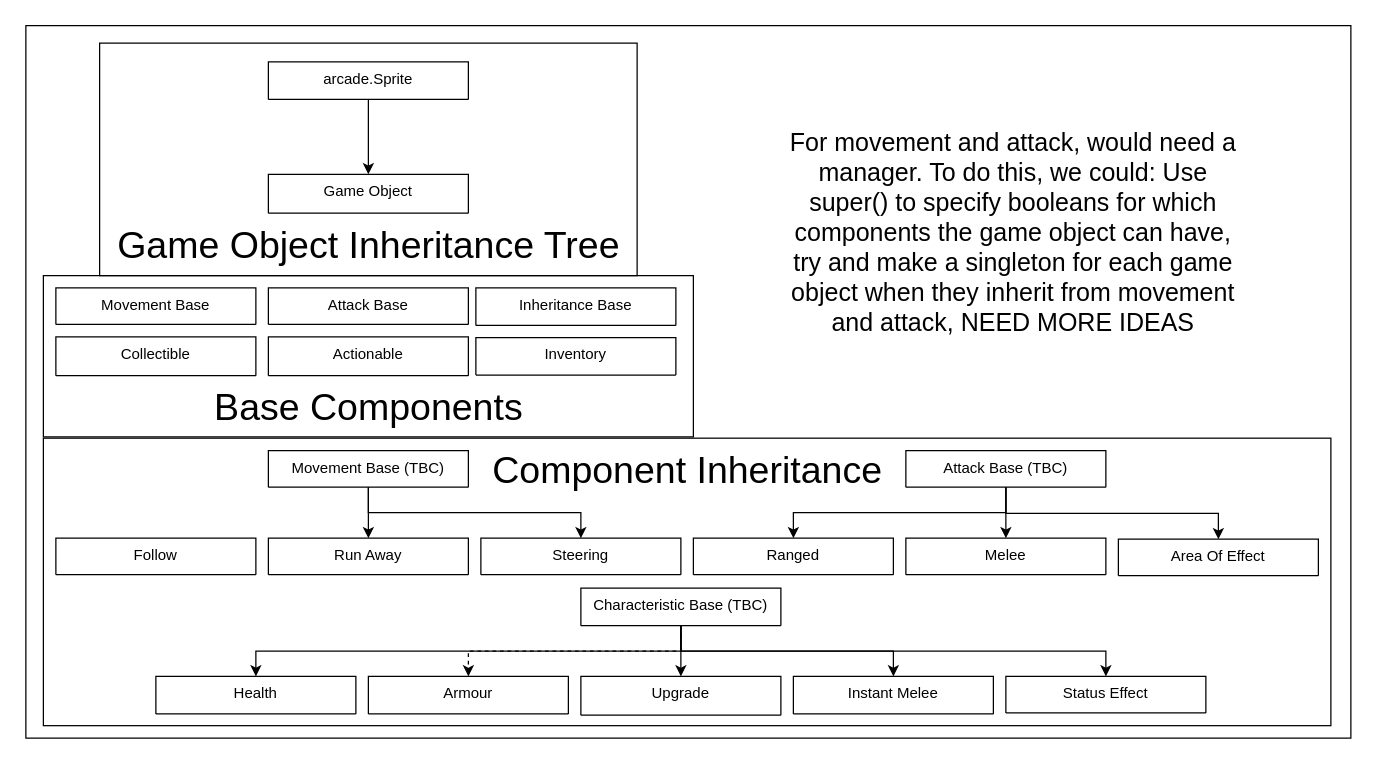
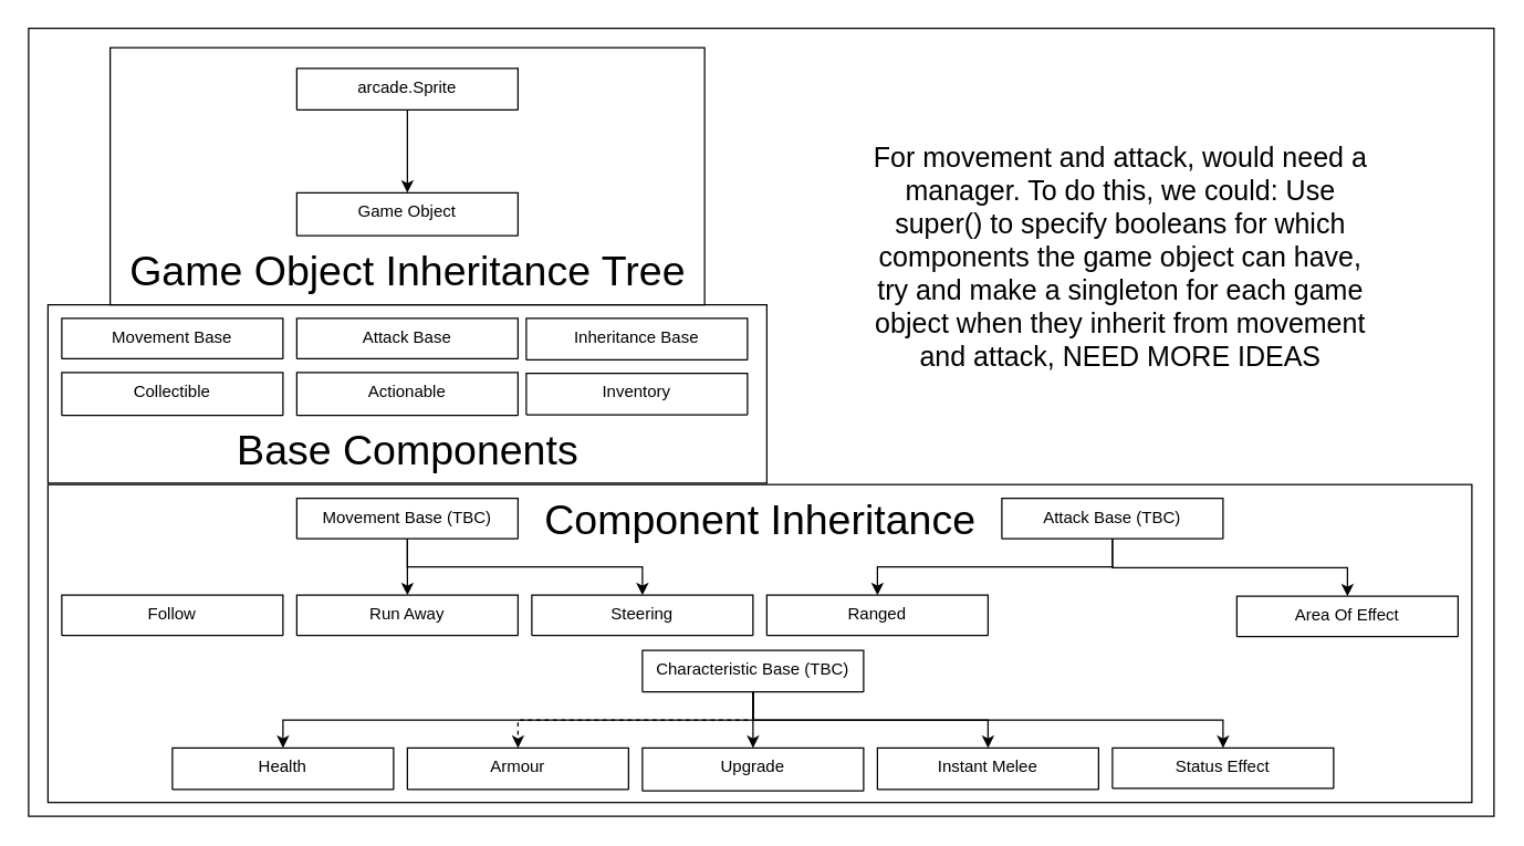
  <mxCell id="0" />
  <mxCell id="1" parent="0" />
  <mxCell id="2" value="" style="group" parent="1" vertex="1" connectable="0"><mxGeometry x="20" y="20" width="1060" height="570" as="geometry" /></mxCell>
  <mxCell id="3" value="" style="rounded=0;whiteSpace=wrap;html=1;fontSize=20;" parent="2" vertex="1"><mxGeometry width="1060" height="570" as="geometry" /></mxCell>
  <mxCell id="4" value="For movement and attack, would need a manager. To do this, we could: Use super() to specify booleans for which components the game object can have, try and make a singleton for each game object when they inherit from movement and attack, NEED MORE IDEAS" style="text;html=1;strokeColor=none;fillColor=none;align=center;verticalAlign=middle;whiteSpace=wrap;rounded=0;fontSize=20;" parent="2" vertex="1"><mxGeometry x="610" y="80" width="360" height="170" as="geometry" /></mxCell>
  <mxCell id="5" value="" style="group" parent="2" vertex="1" connectable="0"><mxGeometry x="14" y="200" width="520" height="130.041" as="geometry" /></mxCell>
  <mxCell id="6" value="" style="rounded=0;whiteSpace=wrap;html=1;container=0;" parent="5" vertex="1"><mxGeometry width="520" height="129" as="geometry" /></mxCell>
  <mxCell id="7" value="Movement Base" style="swimlane;fontStyle=0;align=center;verticalAlign=top;childLayout=stackLayout;horizontal=1;startSize=88;horizontalStack=0;resizeParent=1;resizeLast=0;collapsible=1;marginBottom=0;rounded=0;shadow=0;strokeWidth=1;container=0;" parent="5" vertex="1"><mxGeometry x="10" y="9.81" width="160" height="29.19" as="geometry"><mxRectangle x="230" y="140" width="160" height="26" as="alternateBounds" /></mxGeometry></mxCell>
  <mxCell id="8" value="Attack Base" style="swimlane;fontStyle=0;align=center;verticalAlign=top;childLayout=stackLayout;horizontal=1;startSize=88;horizontalStack=0;resizeParent=1;resizeLast=0;collapsible=1;marginBottom=0;rounded=0;shadow=0;strokeWidth=1;container=0;" parent="5" vertex="1"><mxGeometry x="180" y="9.81" width="160" height="29.19" as="geometry"><mxRectangle x="230" y="140" width="160" height="26" as="alternateBounds" /></mxGeometry></mxCell>
  <mxCell id="9" value="Collectible" style="swimlane;fontStyle=0;align=center;verticalAlign=top;childLayout=stackLayout;horizontal=1;startSize=88;horizontalStack=0;resizeParent=1;resizeLast=0;collapsible=1;marginBottom=0;rounded=0;shadow=0;strokeWidth=1;container=0;" parent="5" vertex="1"><mxGeometry x="10" y="49" width="160" height="31.04" as="geometry"><mxRectangle x="230" y="140" width="160" height="26" as="alternateBounds" /></mxGeometry></mxCell>
  <mxCell id="10" value="Actionable" style="swimlane;fontStyle=0;align=center;verticalAlign=top;childLayout=stackLayout;horizontal=1;startSize=88;horizontalStack=0;resizeParent=1;resizeLast=0;collapsible=1;marginBottom=0;rounded=0;shadow=0;strokeWidth=1;container=0;" parent="5" vertex="1"><mxGeometry x="180" y="49" width="160" height="31.04" as="geometry"><mxRectangle x="230" y="140" width="160" height="26" as="alternateBounds" /></mxGeometry></mxCell>
  <mxCell id="11" value="Base Components" style="text;html=1;align=center;verticalAlign=middle;resizable=0;points=[];autosize=1;strokeColor=none;fillColor=none;fontSize=30;container=0;" parent="5" vertex="1"><mxGeometry x="125" y="80.041" width="270" height="50" as="geometry" /></mxCell>
  <mxCell id="12" value="Inventory" style="swimlane;fontStyle=0;align=center;verticalAlign=top;childLayout=stackLayout;horizontal=1;startSize=88;horizontalStack=0;resizeParent=1;resizeLast=0;collapsible=1;marginBottom=0;rounded=0;shadow=0;strokeWidth=1;container=0;" parent="5" vertex="1"><mxGeometry x="346" y="49.52" width="160" height="30" as="geometry"><mxRectangle x="230" y="140" width="160" height="26" as="alternateBounds" /></mxGeometry></mxCell>
  <mxCell id="13" value="Inheritance Base" style="swimlane;fontStyle=0;align=center;verticalAlign=top;childLayout=stackLayout;horizontal=1;startSize=30;horizontalStack=0;resizeParent=1;resizeLast=0;collapsible=1;marginBottom=0;rounded=0;shadow=0;strokeWidth=1;container=0;" parent="5" vertex="1"><mxGeometry x="346" y="9.81" width="160" height="30" as="geometry"><mxRectangle x="230" y="140" width="160" height="26" as="alternateBounds" /></mxGeometry></mxCell>
  <mxCell id="14" value="" style="group" parent="2" vertex="1" connectable="0"><mxGeometry x="59" y="14" width="430" height="186" as="geometry" /></mxCell>
  <mxCell id="15" value="" style="rounded=0;whiteSpace=wrap;html=1;container=0;" parent="14" vertex="1"><mxGeometry width="430" height="186" as="geometry" /></mxCell>
  <mxCell id="16" value="Game Object" style="swimlane;fontStyle=0;align=center;verticalAlign=top;childLayout=stackLayout;horizontal=1;startSize=51;horizontalStack=0;resizeParent=1;resizeLast=0;collapsible=1;marginBottom=0;rounded=0;shadow=0;strokeWidth=1;container=0;" parent="14" vertex="1"><mxGeometry x="135" y="105" width="160" height="31" as="geometry"><mxRectangle x="230" y="140" width="160" height="26" as="alternateBounds" /></mxGeometry></mxCell>
  <mxCell id="17" value="arcade.Sprite" style="swimlane;fontStyle=0;align=center;verticalAlign=top;childLayout=stackLayout;horizontal=1;startSize=50;horizontalStack=0;resizeParent=1;resizeLast=0;collapsible=1;marginBottom=0;rounded=0;shadow=0;strokeWidth=1;container=0;" parent="14" vertex="1"><mxGeometry x="135" y="15" width="160" height="30" as="geometry"><mxRectangle x="230" y="140" width="160" height="26" as="alternateBounds" /></mxGeometry></mxCell>
  <mxCell id="18" value="" style="edgeStyle=orthogonalEdgeStyle;rounded=0;orthogonalLoop=1;jettySize=auto;html=1;startArrow=classic;startFill=1;endArrow=none;endFill=0;" parent="14" source="16" target="17" edge="1"><mxGeometry relative="1" as="geometry" /></mxCell>
  <mxCell id="19" value="Game Object Inheritance Tree" style="text;html=1;align=center;verticalAlign=middle;resizable=0;points=[];autosize=1;strokeColor=none;fillColor=none;fontSize=30;container=0;" parent="14" vertex="1"><mxGeometry y="136" width="430" height="50" as="geometry" /></mxCell>
  <mxCell id="20" value="" style="group" parent="2" vertex="1" connectable="0"><mxGeometry x="14" y="330.04" width="1030" height="230" as="geometry" /></mxCell>
  <mxCell id="21" value="" style="rounded=0;whiteSpace=wrap;html=1;" parent="20" vertex="1"><mxGeometry width="1030" height="230" as="geometry" /></mxCell>
  <mxCell id="22" value="" style="group" parent="20" vertex="1" connectable="0"><mxGeometry x="10" y="10" width="1010" height="211.62" as="geometry" /></mxCell>
  <mxCell id="23" value="" style="group" parent="22" vertex="1" connectable="0"><mxGeometry x="510" width="500" height="100" as="geometry" /></mxCell>
  <mxCell id="24" value="Attack Base (TBC)" style="swimlane;fontStyle=0;align=center;verticalAlign=top;childLayout=stackLayout;horizontal=1;startSize=88;horizontalStack=0;resizeParent=1;resizeLast=0;collapsible=1;marginBottom=0;rounded=0;shadow=0;strokeWidth=1;container=0;" parent="23" vertex="1"><mxGeometry x="170" width="160" height="29.19" as="geometry"><mxRectangle x="230" y="140" width="160" height="26" as="alternateBounds" /></mxGeometry></mxCell>
- <mxCell id="25" value="Melee" style="swimlane;fontStyle=0;align=center;verticalAlign=top;childLayout=stackLayout;horizontal=1;startSize=88;horizontalStack=0;resizeParent=1;resizeLast=0;collapsible=1;marginBottom=0;rounded=0;shadow=0;strokeWidth=1;container=0;" parent="23" vertex="1"><mxGeometry x="170" y="70" width="160" height="29.19" as="geometry"><mxRectangle x="230" y="140" width="160" height="26" as="alternateBounds" /></mxGeometry></mxCell>
- <mxCell id="26" style="edgeStyle=orthogonalEdgeStyle;rounded=0;orthogonalLoop=1;jettySize=auto;html=1;exitX=0.5;exitY=1;exitDx=0;exitDy=0;entryX=0.5;entryY=0;entryDx=0;entryDy=0;" parent="23" source="24" target="25" edge="1"><mxGeometry relative="1" as="geometry" /></mxCell>
  <mxCell id="27" value="Ranged" style="swimlane;fontStyle=0;align=center;verticalAlign=top;childLayout=stackLayout;horizontal=1;startSize=88;horizontalStack=0;resizeParent=1;resizeLast=0;collapsible=1;marginBottom=0;rounded=0;shadow=0;strokeWidth=1;container=0;" parent="23" vertex="1"><mxGeometry y="70" width="160" height="29.19" as="geometry"><mxRectangle x="230" y="140" width="160" height="26" as="alternateBounds" /></mxGeometry></mxCell>
  <mxCell id="28" style="edgeStyle=orthogonalEdgeStyle;rounded=0;orthogonalLoop=1;jettySize=auto;html=1;exitX=0.5;exitY=1;exitDx=0;exitDy=0;entryX=0.5;entryY=0;entryDx=0;entryDy=0;" parent="23" source="24" target="27" edge="1"><mxGeometry relative="1" as="geometry" /></mxCell>
  <mxCell id="29" value="Area Of Effect" style="swimlane;fontStyle=0;align=center;verticalAlign=top;childLayout=stackLayout;horizontal=1;startSize=88;horizontalStack=0;resizeParent=1;resizeLast=0;collapsible=1;marginBottom=0;rounded=0;shadow=0;strokeWidth=1;container=0;" parent="23" vertex="1"><mxGeometry x="340" y="70.81" width="160" height="29.19" as="geometry"><mxRectangle x="230" y="140" width="160" height="26" as="alternateBounds" /></mxGeometry></mxCell>
  <mxCell id="30" style="edgeStyle=orthogonalEdgeStyle;rounded=0;orthogonalLoop=1;jettySize=auto;html=1;exitX=0.5;exitY=1;exitDx=0;exitDy=0;entryX=0.5;entryY=0;entryDx=0;entryDy=0;" parent="23" source="24" target="29" edge="1"><mxGeometry relative="1" as="geometry" /></mxCell>
  <mxCell id="31" value="" style="group" parent="22" vertex="1" connectable="0"><mxGeometry x="80" y="110.0" width="840" height="101.62" as="geometry" /></mxCell>
  <mxCell id="32" value="Status Effect" style="swimlane;fontStyle=0;align=center;verticalAlign=top;childLayout=stackLayout;horizontal=1;startSize=88;horizontalStack=0;resizeParent=1;resizeLast=0;collapsible=1;marginBottom=0;rounded=0;shadow=0;strokeWidth=1;container=0;" parent="31" vertex="1"><mxGeometry x="680" y="70.58" width="160" height="29.19" as="geometry"><mxRectangle x="230" y="140" width="160" height="26" as="alternateBounds" /></mxGeometry></mxCell>
  <mxCell id="33" value="Upgrade" style="swimlane;fontStyle=0;align=center;verticalAlign=top;childLayout=stackLayout;horizontal=1;startSize=88;horizontalStack=0;resizeParent=1;resizeLast=0;collapsible=1;marginBottom=0;rounded=0;shadow=0;strokeWidth=1;container=0;" parent="31" vertex="1"><mxGeometry x="340" y="70.58" width="160" height="31.04" as="geometry"><mxRectangle x="230" y="140" width="160" height="26" as="alternateBounds" /></mxGeometry></mxCell>
  <mxCell id="34" value="Instant Melee" style="swimlane;fontStyle=0;align=center;verticalAlign=top;childLayout=stackLayout;horizontal=1;startSize=88;horizontalStack=0;resizeParent=1;resizeLast=0;collapsible=1;marginBottom=0;rounded=0;shadow=0;strokeWidth=1;container=0;" parent="31" vertex="1"><mxGeometry x="510" y="70.58" width="160" height="30" as="geometry"><mxRectangle x="230" y="140" width="160" height="26" as="alternateBounds" /></mxGeometry></mxCell>
  <mxCell id="35" value="Health" style="swimlane;fontStyle=0;align=center;verticalAlign=top;childLayout=stackLayout;horizontal=1;startSize=88;horizontalStack=0;resizeParent=1;resizeLast=0;collapsible=1;marginBottom=0;rounded=0;shadow=0;strokeWidth=1;container=0;" parent="31" vertex="1"><mxGeometry y="70.58" width="160" height="30" as="geometry"><mxRectangle x="230" y="140" width="160" height="26" as="alternateBounds" /></mxGeometry></mxCell>
  <mxCell id="36" value="Armour" style="swimlane;fontStyle=0;align=center;verticalAlign=top;childLayout=stackLayout;horizontal=1;startSize=88;horizontalStack=0;resizeParent=1;resizeLast=0;collapsible=1;marginBottom=0;rounded=0;shadow=0;strokeWidth=1;container=0;" parent="31" vertex="1"><mxGeometry x="170" y="70.58" width="160" height="30" as="geometry"><mxRectangle x="230" y="140" width="160" height="26" as="alternateBounds" /></mxGeometry></mxCell>
  <mxCell id="37" style="edgeStyle=orthogonalEdgeStyle;rounded=0;orthogonalLoop=1;jettySize=auto;html=1;exitX=0.5;exitY=1;exitDx=0;exitDy=0;entryX=0.5;entryY=0;entryDx=0;entryDy=0;" parent="31" source="42" target="33" edge="1"><mxGeometry relative="1" as="geometry" /></mxCell>
  <mxCell id="38" style="edgeStyle=orthogonalEdgeStyle;rounded=0;orthogonalLoop=1;jettySize=auto;html=1;exitX=0.5;exitY=1;exitDx=0;exitDy=0;entryX=0.5;entryY=0;entryDx=0;entryDy=0;dashed=1;" parent="31" source="42" target="36" edge="1"><mxGeometry relative="1" as="geometry" /></mxCell>
  <mxCell id="39" style="edgeStyle=orthogonalEdgeStyle;rounded=0;orthogonalLoop=1;jettySize=auto;html=1;exitX=0.5;exitY=1;exitDx=0;exitDy=0;entryX=0.5;entryY=0;entryDx=0;entryDy=0;" parent="31" source="42" target="35" edge="1"><mxGeometry relative="1" as="geometry" /></mxCell>
  <mxCell id="40" style="edgeStyle=orthogonalEdgeStyle;rounded=0;orthogonalLoop=1;jettySize=auto;html=1;exitX=0.5;exitY=1;exitDx=0;exitDy=0;entryX=0.5;entryY=0;entryDx=0;entryDy=0;" parent="31" source="42" target="34" edge="1"><mxGeometry relative="1" as="geometry" /></mxCell>
  <mxCell id="41" style="edgeStyle=orthogonalEdgeStyle;rounded=0;orthogonalLoop=1;jettySize=auto;html=1;exitX=0.5;exitY=1;exitDx=0;exitDy=0;entryX=0.5;entryY=0;entryDx=0;entryDy=0;" parent="31" source="42" target="32" edge="1"><mxGeometry relative="1" as="geometry" /></mxCell>
  <mxCell id="42" value="Characteristic Base (TBC)" style="swimlane;fontStyle=0;align=center;verticalAlign=top;childLayout=stackLayout;horizontal=1;startSize=30;horizontalStack=0;resizeParent=1;resizeLast=0;collapsible=1;marginBottom=0;rounded=0;shadow=0;strokeWidth=1;container=0;" parent="31" vertex="1"><mxGeometry x="340" width="160" height="30" as="geometry"><mxRectangle x="230" y="140" width="160" height="26" as="alternateBounds" /></mxGeometry></mxCell>
  <mxCell id="43" value="" style="group" parent="22" vertex="1" connectable="0"><mxGeometry width="500" height="99.19" as="geometry" /></mxCell>
  <mxCell id="44" value="Movement Base (TBC)" style="swimlane;fontStyle=0;align=center;verticalAlign=top;childLayout=stackLayout;horizontal=1;startSize=88;horizontalStack=0;resizeParent=1;resizeLast=0;collapsible=1;marginBottom=0;rounded=0;shadow=0;strokeWidth=1;container=0;" parent="43" vertex="1"><mxGeometry x="170" width="160" height="29.19" as="geometry"><mxRectangle x="230" y="140" width="160" height="26" as="alternateBounds" /></mxGeometry></mxCell>
  <mxCell id="45" value="Follow" style="swimlane;fontStyle=0;align=center;verticalAlign=top;childLayout=stackLayout;horizontal=1;startSize=88;horizontalStack=0;resizeParent=1;resizeLast=0;collapsible=1;marginBottom=0;rounded=0;shadow=0;strokeWidth=1;container=0;" parent="43" vertex="1"><mxGeometry y="70" width="160" height="29.19" as="geometry"><mxRectangle x="230" y="140" width="160" height="26" as="alternateBounds" /></mxGeometry></mxCell>
  <mxCell id="46" value="Run Away" style="swimlane;fontStyle=0;align=center;verticalAlign=top;childLayout=stackLayout;horizontal=1;startSize=88;horizontalStack=0;resizeParent=1;resizeLast=0;collapsible=1;marginBottom=0;rounded=0;shadow=0;strokeWidth=1;container=0;" parent="43" vertex="1"><mxGeometry x="170" y="70" width="160" height="29.19" as="geometry"><mxRectangle x="230" y="140" width="160" height="26" as="alternateBounds" /></mxGeometry></mxCell>
  <mxCell id="47" style="edgeStyle=orthogonalEdgeStyle;rounded=0;orthogonalLoop=1;jettySize=auto;html=1;exitX=0.5;exitY=1;exitDx=0;exitDy=0;entryX=0.5;entryY=0;entryDx=0;entryDy=0;" parent="43" source="44" target="46" edge="1"><mxGeometry relative="1" as="geometry" /></mxCell>
  <mxCell id="48" value="Steering" style="swimlane;fontStyle=0;align=center;verticalAlign=top;childLayout=stackLayout;horizontal=1;startSize=88;horizontalStack=0;resizeParent=1;resizeLast=0;collapsible=1;marginBottom=0;rounded=0;shadow=0;strokeWidth=1;container=0;" parent="43" vertex="1"><mxGeometry x="340" y="70" width="160" height="29.19" as="geometry"><mxRectangle x="230" y="140" width="160" height="26" as="alternateBounds" /></mxGeometry></mxCell>
  <mxCell id="49" style="edgeStyle=orthogonalEdgeStyle;rounded=0;orthogonalLoop=1;jettySize=auto;html=1;exitX=0.5;exitY=1;exitDx=0;exitDy=0;entryX=0.5;entryY=0;entryDx=0;entryDy=0;" parent="43" source="44" target="48" edge="1"><mxGeometry relative="1" as="geometry" /></mxCell>
  <mxCell id="50" value="Component Inheritance" style="text;html=1;align=center;verticalAlign=middle;resizable=0;points=[];autosize=1;strokeColor=none;fillColor=none;fontSize=30;container=0;" parent="20" vertex="1"><mxGeometry x="345" width="340" height="50" as="geometry" /></mxCell>
